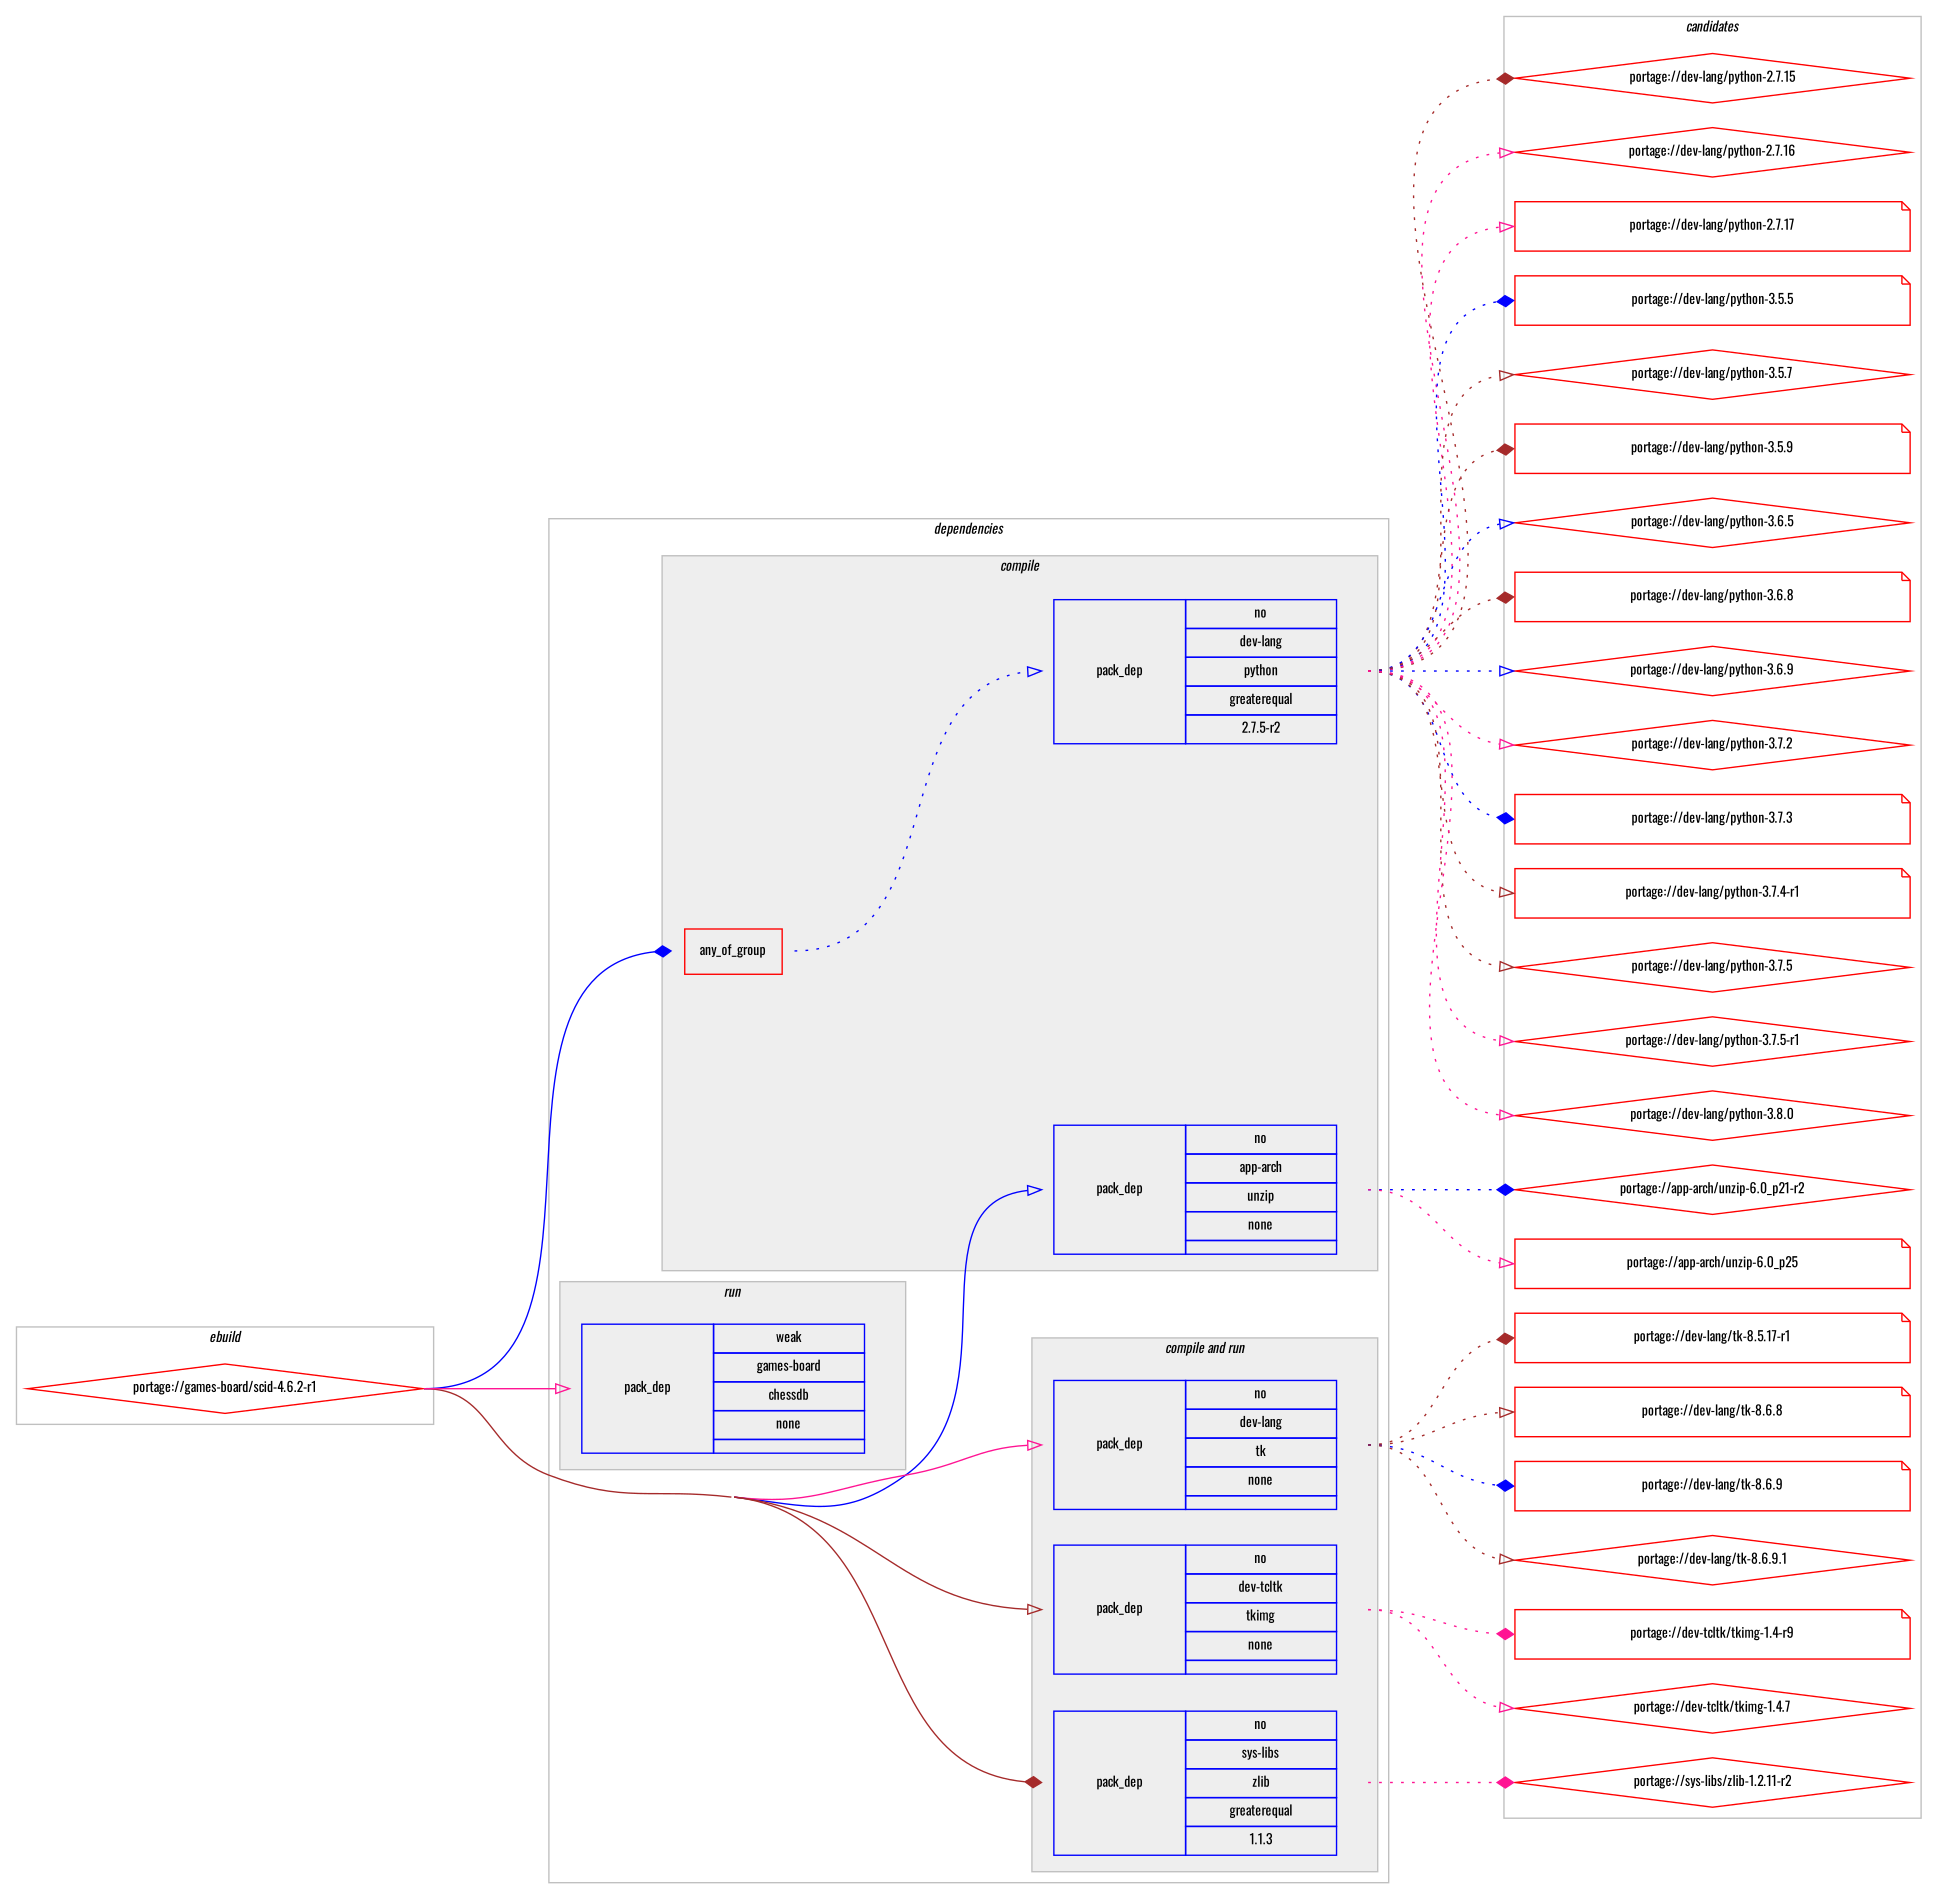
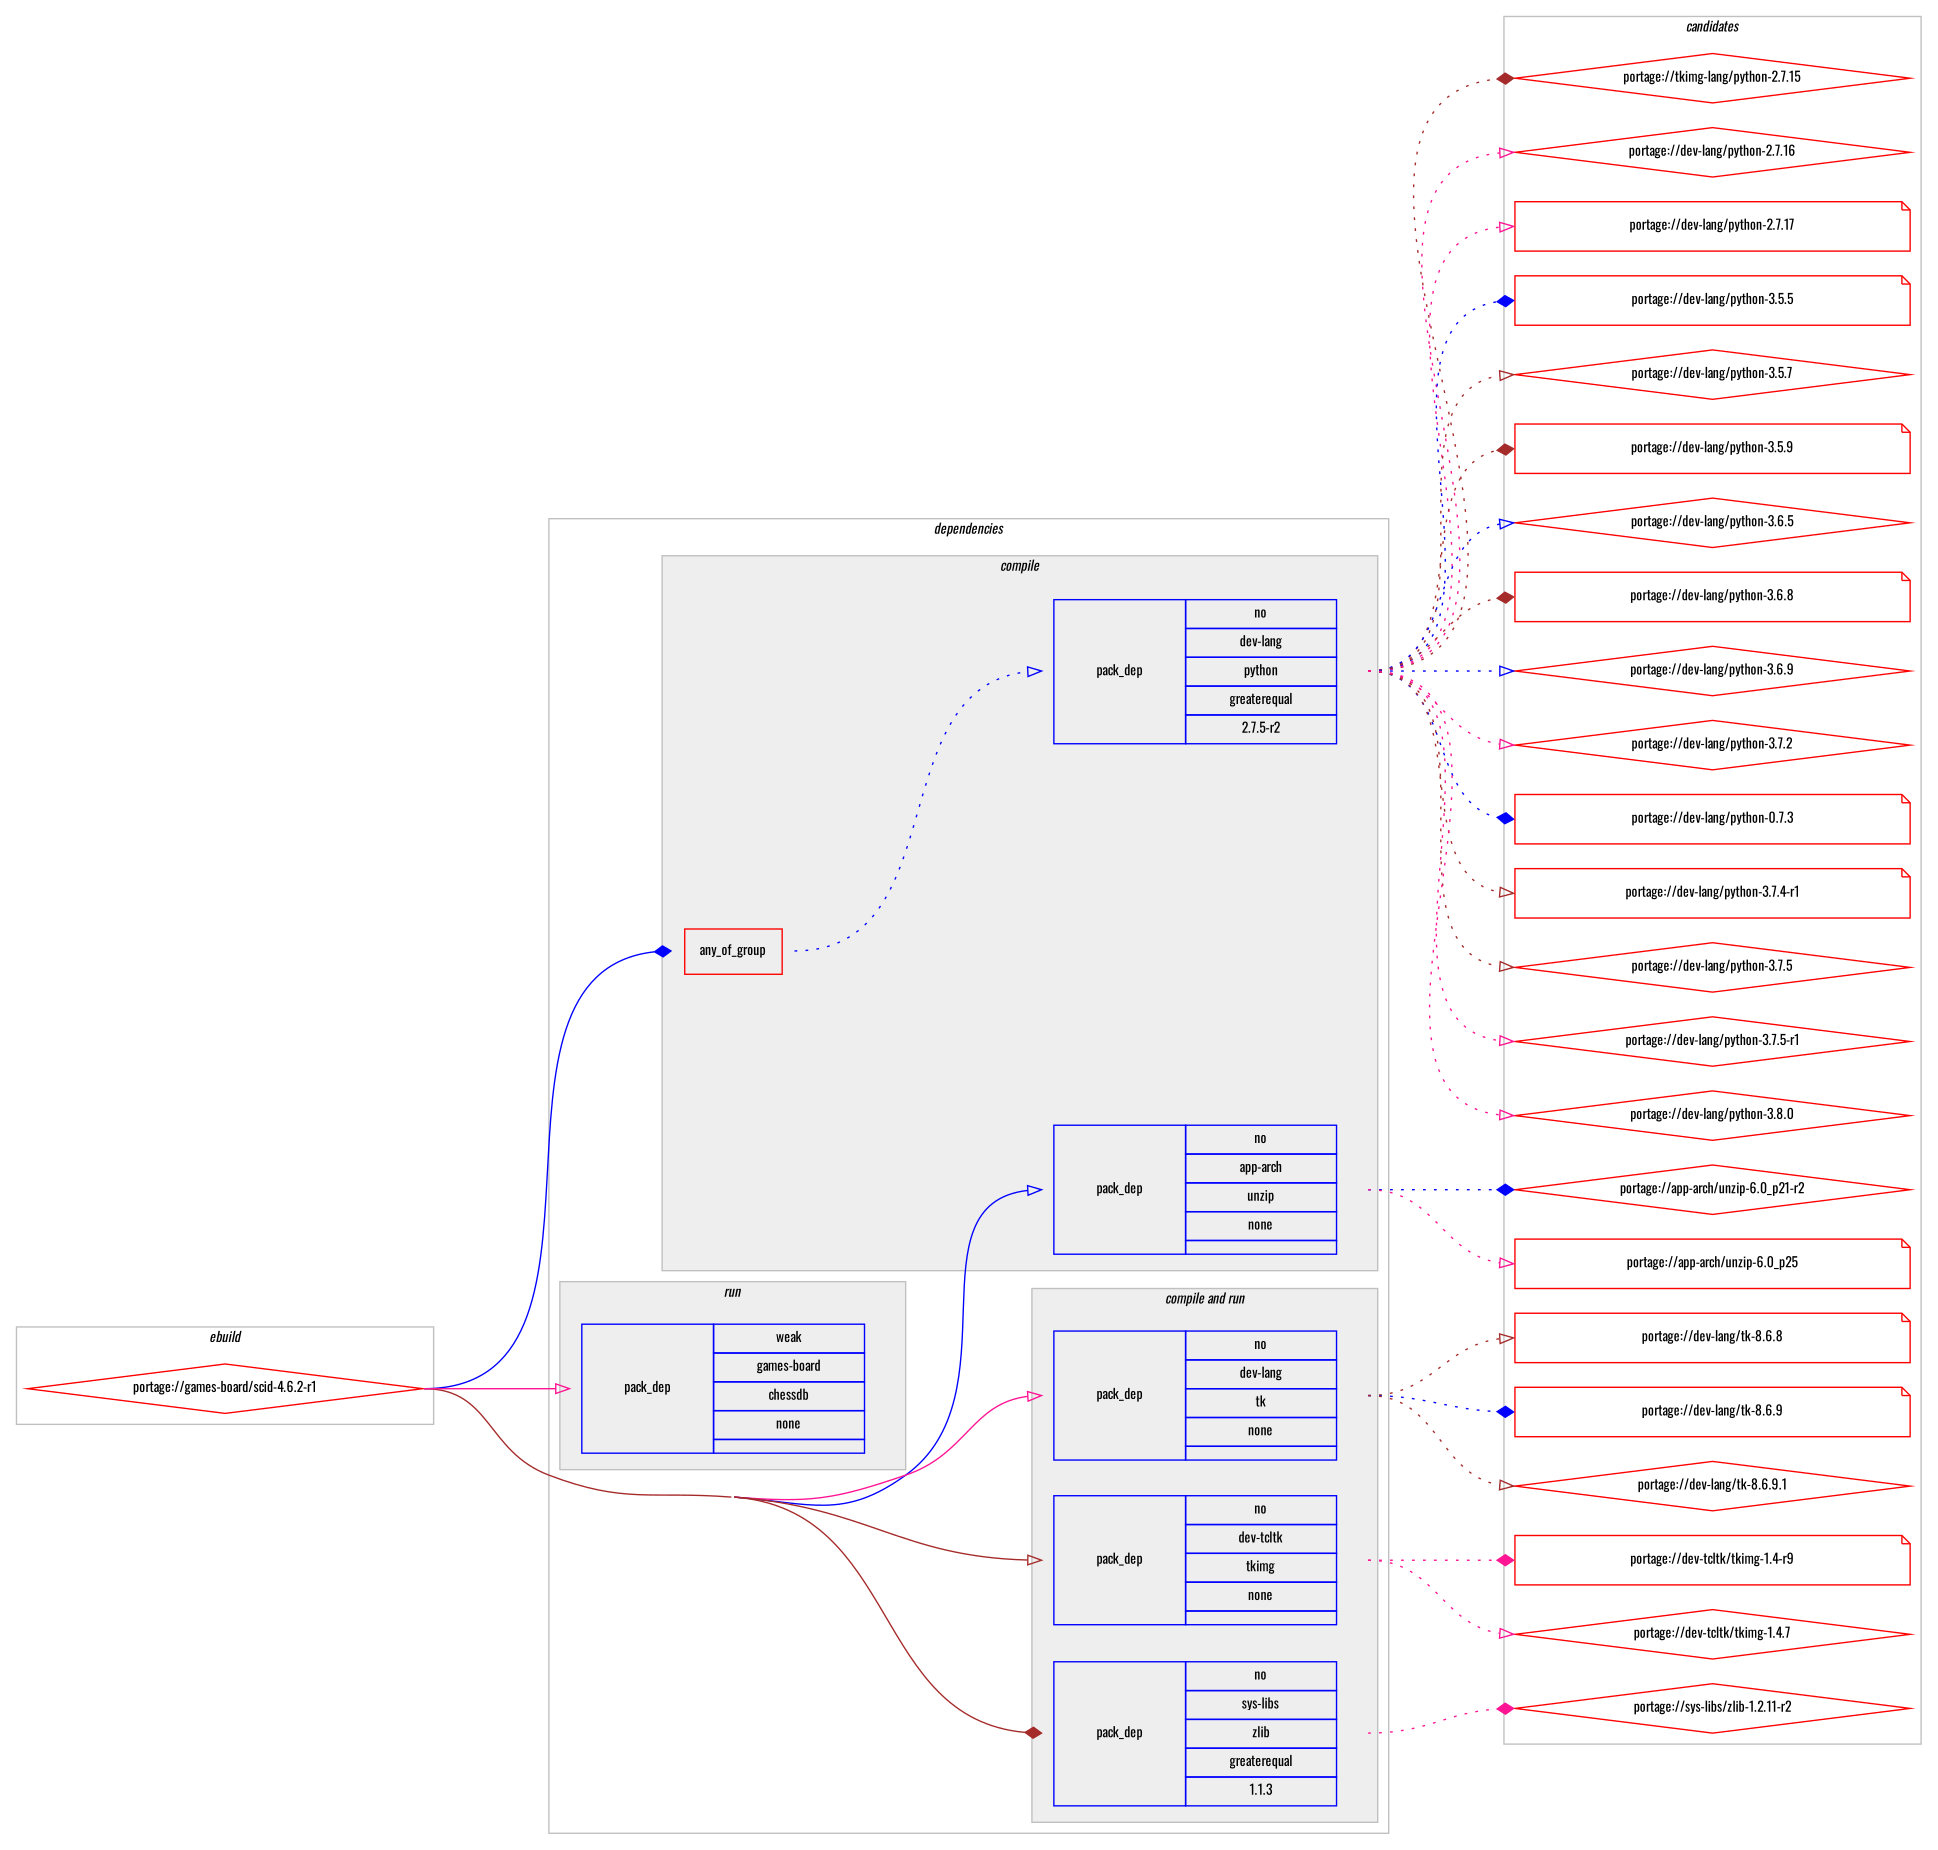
  digraph {
    compound=true
    concentrate=true
    fontname=Oswald
    fontsize=10
    newrank=true
    rankdir=LR
    ranksep=1.5
    node [color=red fontname=Oswald fontsize=10 shape=diamond]
    edge [arrowhead=onormal color=deeppink fontname=Oswald headport=w style=dotted tailport=e weight=100]
    n1 [label="portage://games-board/scid-4.6.2-r1" width=4]
    n2 [color=blue label=<<TABLE BORDER="0" CELLBORDER="1" CELLSPACING="0" CELLPADDING="4" WIDTH="220"><TR><TD ROWSPAN="6" CELLPADDING="30">pack_dep</TD></TR><TR><TD WIDTH="110">no</TD></TR><TR><TD>dev-lang</TD></TR><TR><TD>python</TD></TR><TR><TD>greaterequal</TD></TR><TR><TD>2.7.5-r2</TD></TR></TABLE>> shape=none]
    n3 [label=<<TABLE BORDER="0" CELLBORDER="1" CELLSPACING="0" CELLPADDING="4"><TR><TD CELLPADDING="10">any_of_group</TD></TR></TABLE>> shape=none]
    n4 [color=blue label=<<TABLE BORDER="0" CELLBORDER="1" CELLSPACING="0" CELLPADDING="4" WIDTH="220"><TR><TD ROWSPAN="6" CELLPADDING="30">pack_dep</TD></TR><TR><TD WIDTH="110">no</TD></TR><TR><TD>app-arch</TD></TR><TR><TD>unzip</TD></TR><TR><TD>none</TD></TR><TR><TD></TD></TR></TABLE>> shape=none]
    n5 [color=blue label=<<TABLE BORDER="0" CELLBORDER="1" CELLSPACING="0" CELLPADDING="4" WIDTH="220"><TR><TD ROWSPAN="6" CELLPADDING="30">pack_dep</TD></TR><TR><TD WIDTH="110">no</TD></TR><TR><TD>dev-lang</TD></TR><TR><TD>tk</TD></TR><TR><TD>none</TD></TR><TR><TD></TD></TR></TABLE>> shape=none]
    n6 [color=blue label=<<TABLE BORDER="0" CELLBORDER="1" CELLSPACING="0" CELLPADDING="4" WIDTH="220"><TR><TD ROWSPAN="6" CELLPADDING="30">pack_dep</TD></TR><TR><TD WIDTH="110">no</TD></TR><TR><TD>dev-tcltk</TD></TR><TR><TD>tkimg</TD></TR><TR><TD>none</TD></TR><TR><TD></TD></TR></TABLE>> shape=none]
    n7 [color=blue label=<<TABLE BORDER="0" CELLBORDER="1" CELLSPACING="0" CELLPADDING="4" WIDTH="220"><TR><TD ROWSPAN="6" CELLPADDING="30">pack_dep</TD></TR><TR><TD WIDTH="110">no</TD></TR><TR><TD>sys-libs</TD></TR><TR><TD>zlib</TD></TR><TR><TD>greaterequal</TD></TR><TR><TD>1.1.3</TD></TR></TABLE>> shape=none]
    n8 [color=blue label=<<TABLE BORDER="0" CELLBORDER="1" CELLSPACING="0" CELLPADDING="4" WIDTH="220"><TR><TD ROWSPAN="6" CELLPADDING="30">pack_dep</TD></TR><TR><TD WIDTH="110">weak</TD></TR><TR><TD>games-board</TD></TR><TR><TD>chessdb</TD></TR><TR><TD>none</TD></TR><TR><TD></TD></TR></TABLE>> shape=none]
-   n9 [label="portage://dev-lang/python-2.7.15" width=4]
+   n9 [label="portage://tkimg-lang/python-2.7.15" width=4]
    n10 [label="portage://dev-lang/python-2.7.16" width=4]
    n11 [label="portage://dev-lang/python-2.7.17" shape=note width=4]
    n12 [label="portage://dev-lang/python-3.5.5" shape=note width=4]
    n13 [label="portage://dev-lang/python-3.5.7" width=4]
    n14 [label="portage://dev-lang/python-3.5.9" shape=note width=4]
    n15 [label="portage://dev-lang/python-3.6.5" width=4]
    n16 [label="portage://dev-lang/python-3.6.8" shape=note width=4]
    n17 [label="portage://dev-lang/python-3.6.9" width=4]
    n18 [label="portage://dev-lang/python-3.7.2" width=4]
-   n19 [label="portage://dev-lang/python-3.7.3" shape=note width=4]
+   n19 [label="portage://dev-lang/python-0.7.3" shape=note width=4]
    n20 [label="portage://dev-lang/python-3.7.4-r1" shape=note width=4]
    n21 [label="portage://dev-lang/python-3.7.5" width=4]
    n22 [label="portage://dev-lang/python-3.7.5-r1" width=4]
    n23 [label="portage://dev-lang/python-3.8.0" width=4]
    n24 [label="portage://app-arch/unzip-6.0_p21-r2" width=4]
    n25 [label="portage://app-arch/unzip-6.0_p25" shape=note width=4]
-   n26 [label="portage://dev-lang/tk-8.5.17-r1" shape=note width=4]
    n27 [label="portage://dev-lang/tk-8.6.8" shape=note width=4]
    n28 [label="portage://dev-lang/tk-8.6.9" shape=note width=4]
    n29 [label="portage://dev-lang/tk-8.6.9.1" width=4]
    n30 [label="portage://dev-tcltk/tkimg-1.4-r9" shape=note width=4]
    n31 [label="portage://dev-tcltk/tkimg-1.4.7" width=4]
    n32 [label="portage://sys-libs/zlib-1.2.11-r2" width=4]
    subgraph cluster_1 {
      color=gray
      label=<<i>ebuild</i>>
      rank=same
      n1
    }
    subgraph cluster_2 {
      color=gray
      label=<<i>dependencies</i>>
      subgraph cluster_3 {
        color=gray
        fillcolor="#eeeeee"
        label=<<i>compile</i>>
        style=filled
        subgraph sub_4 {
          color=gray
          fillcolor="#eeeeee"
          label=<<i>compile</i>>
          style=filled
          n3
          subgraph sub_5 {
            color=gray
            fillcolor="#eeeeee"
            label=<<i>compile</i>>
            style=filled
            n2
          }
        }
        subgraph sub_6 {
          color=gray
          fillcolor="#eeeeee"
          label=<<i>compile</i>>
          style=filled
          n4
        }
      }
      subgraph cluster_7 {
        color=gray
        fillcolor="#eeeeee"
        label=<<i>compile and run</i>>
        style=filled
        subgraph sub_8 {
          color=gray
          fillcolor="#eeeeee"
          label=<<i>compile and run</i>>
          style=filled
          n5
        }
        subgraph sub_9 {
          color=gray
          fillcolor="#eeeeee"
          label=<<i>compile and run</i>>
          style=filled
          n6
        }
        subgraph sub_10 {
          color=gray
          fillcolor="#eeeeee"
          label=<<i>compile and run</i>>
          style=filled
          n7
        }
      }
      subgraph cluster_11 {
        color=gray
        fillcolor="#eeeeee"
        label=<<i>run</i>>
        style=filled
        subgraph sub_12 {
          color=gray
          fillcolor="#eeeeee"
          label=<<i>run</i>>
          style=filled
          n8
        }
      }
    }
    subgraph cluster_13 {
      color=gray
      label=<<i>candidates</i>>
      rank=same
      subgraph sub_14 {
        color=black
        label=<<i>candidates</i>>
        nodesep=1
        rank=same
        n9
        n10
        n11
        n12
        n13
        n14
        n15
        n16
        n17
        n18
        n19
        n20
        n21
        n22
        n23
      }
      subgraph sub_15 {
        color=black
        label=<<i>candidates</i>>
        nodesep=1
        rank=same
        n24
        n25
      }
      subgraph sub_16 {
        color=black
        label=<<i>candidates</i>>
        nodesep=1
        rank=same
-       n26
        n27
        n28
        n29
      }
      subgraph sub_17 {
        color=black
        label=<<i>candidates</i>>
        nodesep=1
        rank=same
        n30
        n31
      }
      subgraph sub_18 {
        color=black
        label=<<i>candidates</i>>
        nodesep=1
        rank=same
        n32
      }
      subgraph sub_19 {
        color=black
        label=<<i>candidates</i>>
        nodesep=1
        rank=same
      }
    }
    n1 -> n3 [arrowhead=diamond color=blue style=solid weight=20]
    n1 -> n4 [color=blue style=solid weight=20]
    n1 -> n5 [style=solid weight=20]
    n1 -> n6 [color=brown style=solid weight=20]
    n1 -> n7 [arrowhead=diamond color=brown style=solid weight=20]
    n1 -> n8 [style=solid weight=20]
    n2 -> n9 [arrowhead=diamond color=brown]
    n2 -> n10
    n2 -> n11
    n2 -> n12 [arrowhead=diamond color=blue]
    n2 -> n13 [color=brown]
    n2 -> n14 [arrowhead=diamond color=brown]
    n2 -> n15 [color=blue]
    n2 -> n16 [arrowhead=diamond color=brown]
    n2 -> n17 [color=blue]
    n2 -> n18
    n2 -> n19 [arrowhead=diamond color=blue]
    n2 -> n20 [color=brown]
    n2 -> n21 [color=brown]
    n2 -> n22
    n2 -> n23
    n3 -> n2 [color=blue weight=20]
    n4 -> n24 [arrowhead=diamond color=blue]
    n4 -> n25
-   n5 -> n26 [arrowhead=diamond color=brown]
    n5 -> n27 [color=brown]
    n5 -> n28 [arrowhead=diamond color=blue]
    n5 -> n29 [color=brown]
    n6 -> n30 [arrowhead=diamond]
    n6 -> n31
    n7 -> n32 [arrowhead=diamond]
  }
